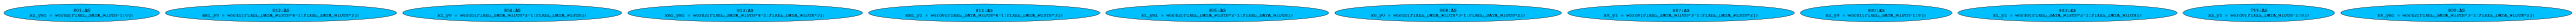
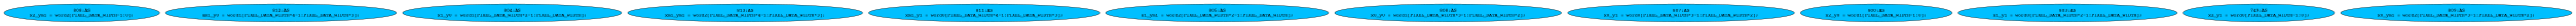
  strict digraph {
    fontname="Courier Prime"
    node [fillcolor=deepskyblue statements="[]" style=filled typ=Assign use_var="['word1', 'PIXEL_DATA_WIDTH']" fontname="Courier Prime"]
-   n1 [ast="<pyverilog.vparser.ast.Assign object at 0x7f908abe00d0>" def_var="['x2_ym1']" label="801:AS\nx2_ym1 = word2[PIXEL_DATA_WIDTH-1:0];" use_var="['word2']"]
+   n1 [ast="<pyverilog.vparser.ast.Assign object at 0x7f908abe00d0>" def_var="['x2_ym1']" label="808:AS\nx2_ym1 = word2[PIXEL_DATA_WIDTH-1:0];" use_var="['word2']"]
    n2 [ast="<pyverilog.vparser.ast.Assign object at 0x7f908abeef50>" def_var="['xm1_y0']" label="812:AS\nxm1_y0 = word1[PIXEL_DATA_WIDTH*4-1:PIXEL_DATA_WIDTH*3];"]
    n3 [ast="<pyverilog.vparser.ast.Assign object at 0x7f908abe0810>" def_var="['x1_y0']" label="804:AS\nx1_y0 = word1[PIXEL_DATA_WIDTH*2-1:PIXEL_DATA_WIDTH];"]
    n4 [ast="<pyverilog.vparser.ast.Assign object at 0x7f908abd0390>" def_var="['xm1_ym1']" label="813:AS\nxm1_ym1 = word2[PIXEL_DATA_WIDTH*4-1:PIXEL_DATA_WIDTH*3];" use_var="['word2', 'PIXEL_DATA_WIDTH']"]
    n5 [ast="<pyverilog.vparser.ast.Assign object at 0x7f908abeeb50>" def_var="['xm1_y1']" label="811:AS\nxm1_y1 = word0[PIXEL_DATA_WIDTH*4-1:PIXEL_DATA_WIDTH*3];" use_var="['word0', 'PIXEL_DATA_WIDTH']"]
    n6 [ast="<pyverilog.vparser.ast.Assign object at 0x7f908abe0b90>" def_var="['x1_ym1']" label="805:AS\nx1_ym1 = word2[PIXEL_DATA_WIDTH*2-1:PIXEL_DATA_WIDTH];" use_var="['word2', 'PIXEL_DATA_WIDTH']"]
    n7 [ast="<pyverilog.vparser.ast.Assign object at 0x7f908abee350>" def_var="['x0_y0']" label="808:AS\nx0_y0 = word1[PIXEL_DATA_WIDTH*3-1:PIXEL_DATA_WIDTH*2];"]
    n8 [ast="<pyverilog.vparser.ast.Assign object at 0x7f908abe0f10>" def_var="['x0_y1']" label="807:AS\nx0_y1 = word0[PIXEL_DATA_WIDTH*3-1:PIXEL_DATA_WIDTH*2];" use_var="['word0', 'PIXEL_DATA_WIDTH']"]
    n9 [ast="<pyverilog.vparser.ast.Assign object at 0x7f908abc0dd0>" def_var="['x2_y0']" label="800:AS\nx2_y0 = word1[PIXEL_DATA_WIDTH-1:0];" use_var="['word1']"]
    n10 [ast="<pyverilog.vparser.ast.Assign object at 0x7f908abe0490>" def_var="['x1_y1']" label="803:AS\nx1_y1 = word0[PIXEL_DATA_WIDTH*2-1:PIXEL_DATA_WIDTH];" use_var="['word0', 'PIXEL_DATA_WIDTH']"]
-   n11 [ast="<pyverilog.vparser.ast.Assign object at 0x7f908abc0b10>" def_var="['x2_y1']" label="799:AS\nx2_y1 = word0[PIXEL_DATA_WIDTH-1:0];" use_var="['word0']"]
+   n11 [ast="<pyverilog.vparser.ast.Assign object at 0x7f908abc0b10>" def_var="['x2_y1']" label="749:AS\nx2_y1 = word0[PIXEL_DATA_WIDTH-1:0];" use_var="['word0']"]
    n12 [ast="<pyverilog.vparser.ast.Assign object at 0x7f908abee750>" def_var="['x0_ym1']" label="809:AS\nx0_ym1 = word2[PIXEL_DATA_WIDTH*3-1:PIXEL_DATA_WIDTH*2];" use_var="['word2', 'PIXEL_DATA_WIDTH']"]
  }
